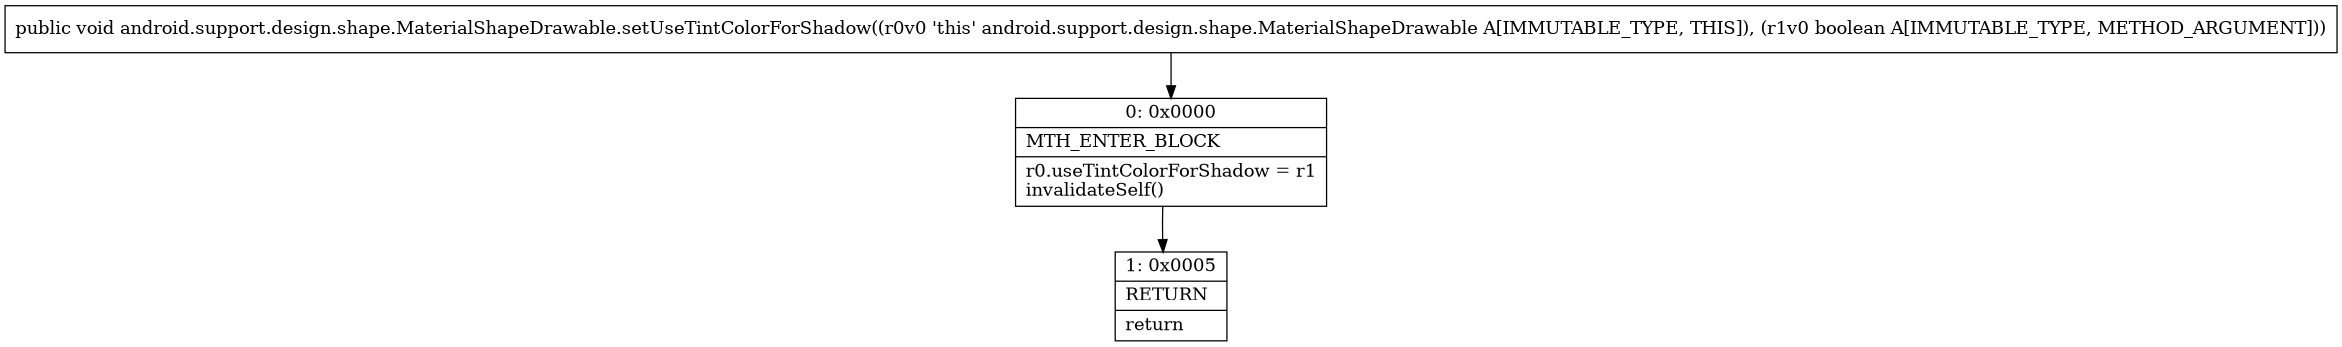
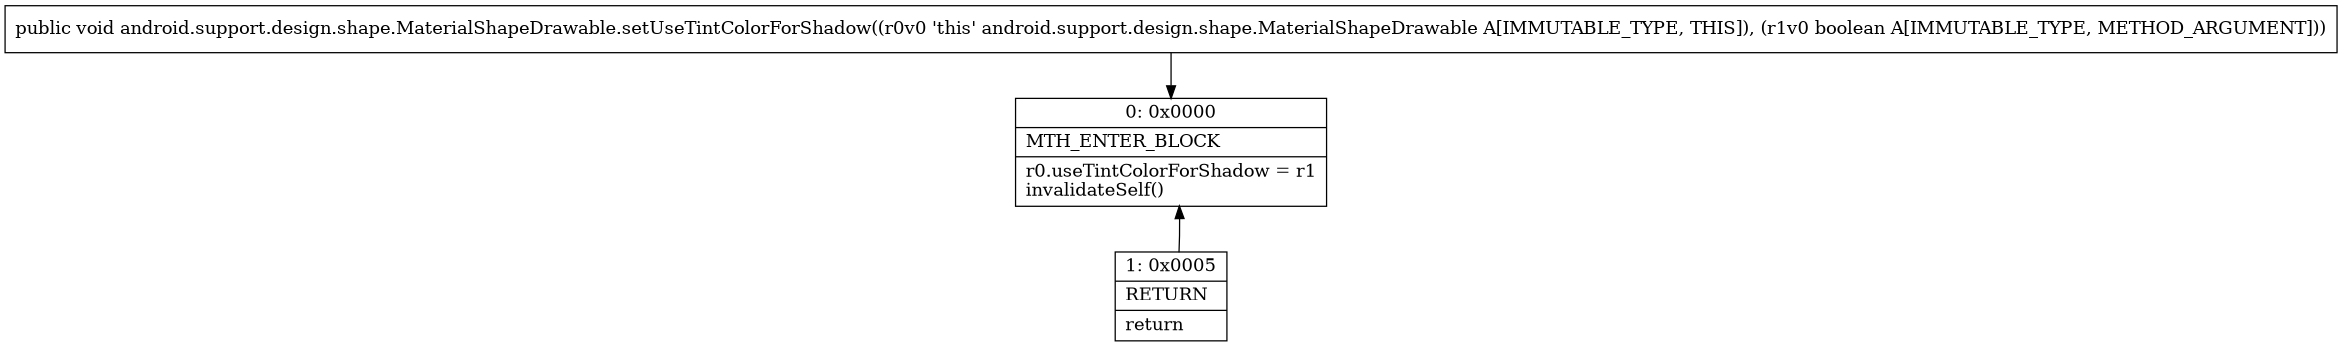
  digraph {
    node [shape=record]
    n1 [label="{0\:\ 0x0000|MTH_ENTER_BLOCK\l|r0.useTintColorForShadow = r1\linvalidateSelf()\l}"]
    n2 [label="{1\:\ 0x0005|RETURN\l|return\l}"]
    n3 [label="{public void android.support.design.shape.MaterialShapeDrawable.setUseTintColorForShadow((r0v0 'this' android.support.design.shape.MaterialShapeDrawable A[IMMUTABLE_TYPE, THIS]), (r1v0 boolean A[IMMUTABLE_TYPE, METHOD_ARGUMENT])) }"]
-   n1 -> n2
+   n2 -> n1
    n3 -> n1
  }
